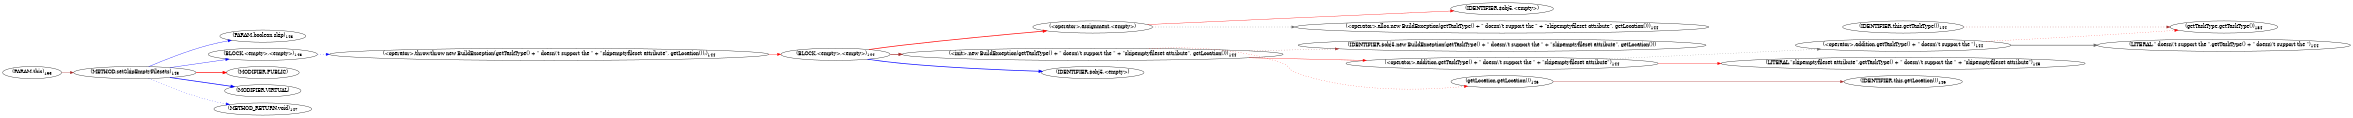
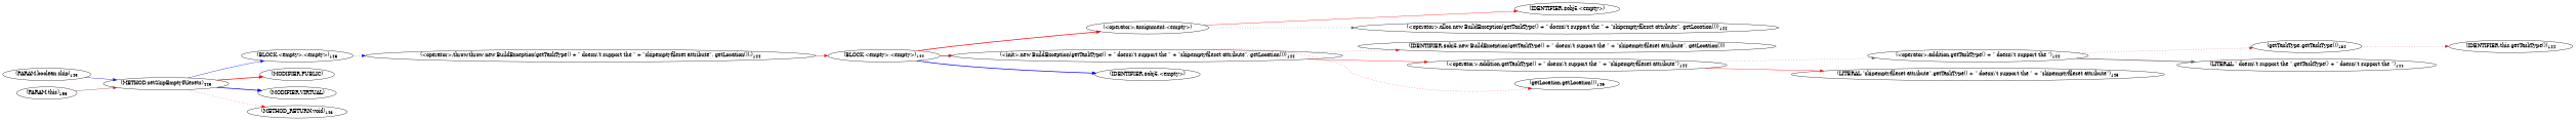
  digraph {
    rankdir=LR
    edge [color=red style=solid]
-   n1 [label=<(METHOD,setSkipEmptyFilesets)<SUB>143</SUB>>]
+   n1 [label=<(METHOD,setSkipEmptyFilesets)<SUB>443</SUB>>]
    n2 [label=<(PARAM,boolean skip)<SUB>143</SUB>>]
    n3 [label=<(BLOCK,&lt;empty&gt;,&lt;empty&gt;)<SUB>143</SUB>>]
    n4 [label=<(MODIFIER,PUBLIC)>]
    n5 [label=<(MODIFIER,VIRTUAL)>]
-   n6 [label=<(METHOD_RETURN,void)<SUB>147</SUB>>]
+   n6 [label=<(METHOD_RETURN,void)<SUB>143</SUB>>]
    n7 [label=<(PARAM,this)<SUB>153</SUB>>]
    n8 [label=<(&lt;operator&gt;.throw,throw new BuildException(getTaskType() + &quot; doesn\'t support the &quot; + &quot;skipemptyfileset attribute&quot;, getLocation());)<SUB>144</SUB>>]
    n9 [label=<(BLOCK,&lt;empty&gt;,&lt;empty&gt;)<SUB>144</SUB>>]
    n10 [label=<(&lt;operator&gt;.assignment,&lt;empty&gt;)>]
    n11 [label=<(&lt;init&gt;,new BuildException(getTaskType() + &quot; doesn\'t support the &quot; + &quot;skipemptyfileset attribute&quot;, getLocation()))<SUB>144</SUB>>]
    n12 [label=<(IDENTIFIER,$obj5,&lt;empty&gt;)>]
    n13 [label=<(IDENTIFIER,$obj5,&lt;empty&gt;)>]
    n14 [label=<(&lt;operator&gt;.alloc,new BuildException(getTaskType() + &quot; doesn\'t support the &quot; + &quot;skipemptyfileset attribute&quot;, getLocation()))<SUB>144</SUB>>]
    n15 [label=<(IDENTIFIER,$obj5,new BuildException(getTaskType() + &quot; doesn\'t support the &quot; + &quot;skipemptyfileset attribute&quot;, getLocation()))>]
    n16 [label=<(&lt;operator&gt;.addition,getTaskType() + &quot; doesn\'t support the &quot; + &quot;skipemptyfileset attribute&quot;)<SUB>144</SUB>>]
    n17 [label=<(getLocation,getLocation())<SUB>146</SUB>>]
    n18 [label=<(&lt;operator&gt;.addition,getTaskType() + &quot; doesn\'t support the &quot;)<SUB>144</SUB>>]
    n19 [label=<(LITERAL,&quot;skipemptyfileset attribute&quot;,getTaskType() + &quot; doesn\'t support the &quot; + &quot;skipemptyfileset attribute&quot;)<SUB>145</SUB>>]
-   n20 [label=<(IDENTIFIER,this,getLocation())<SUB>146</SUB>>]
    n21 [label=<(getTaskType,getTaskType())<SUB>184</SUB>>]
    n22 [label=<(LITERAL,&quot; doesn\'t support the &quot;,getTaskType() + &quot; doesn\'t support the &quot;)<SUB>144</SUB>>]
    n23 [label=<(IDENTIFIER,this,getTaskType())<SUB>144</SUB>>]
-   n1 -> n2 [color=blue]
+   n2 -> n1 [color=blue]
    n1 -> n3 [color=blue]
    n1 -> n4 [style=bold]
    n1 -> n5 [color=blue style=bold]
-   n1 -> n6 [color=blue style=dotted]
+   n1 -> n6 [style=dotted]
    n3 -> n8 [color=blue style=dotted]
    n7 -> n1 [color=brown]
    n8 -> n9
    n9 -> n10 [style=bold]
    n9 -> n11 [color=brown style=bold]
    n9 -> n12 [color=blue style=bold]
    n10 -> n13
    n10 -> n14 [color=gray40 style=dotted]
    n11 -> n15 [color=brown style=dotted]
    n11 -> n16
    n11 -> n17 [style=dotted]
    n16 -> n18 [color=gray40 style=dotted]
    n16 -> n19
-   n17 -> n20 [color=brown]
    n18 -> n21 [style=dotted]
    n18 -> n22 [color=gray40 style=bold]
-   n23 -> n21 [color=brown style=dotted]
+   n21 -> n23 [color=brown style=dotted]
  }
